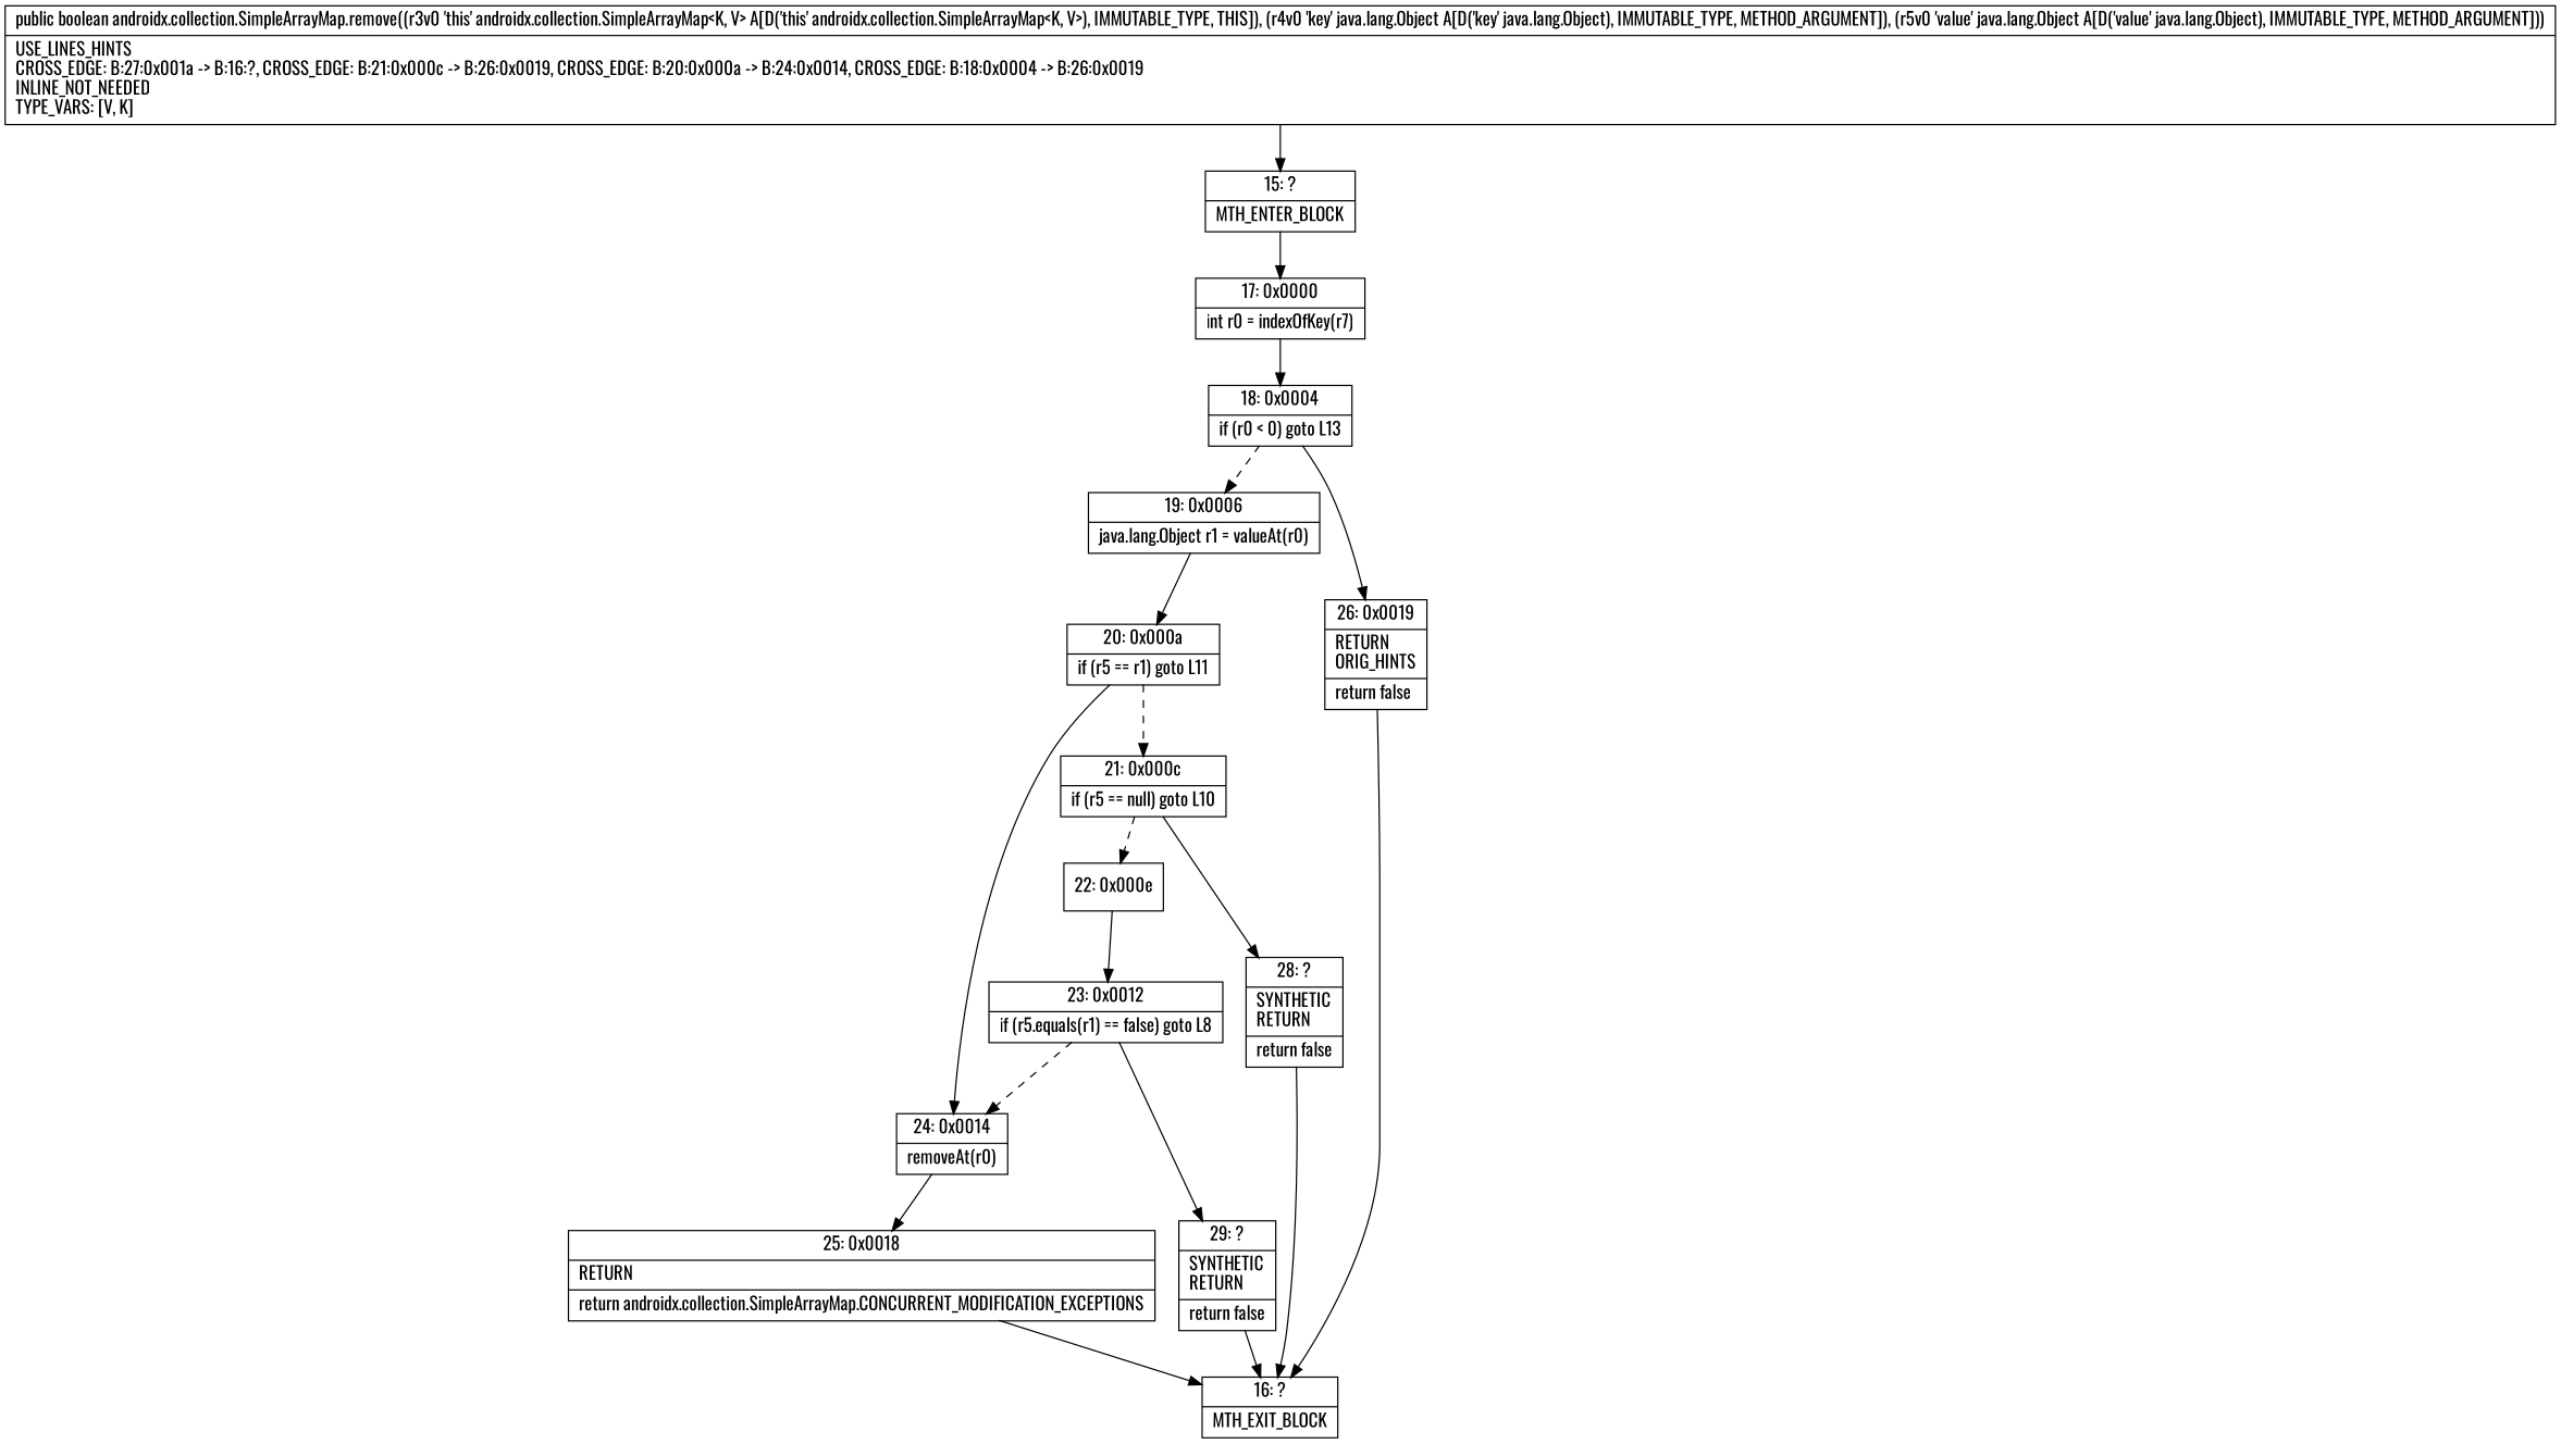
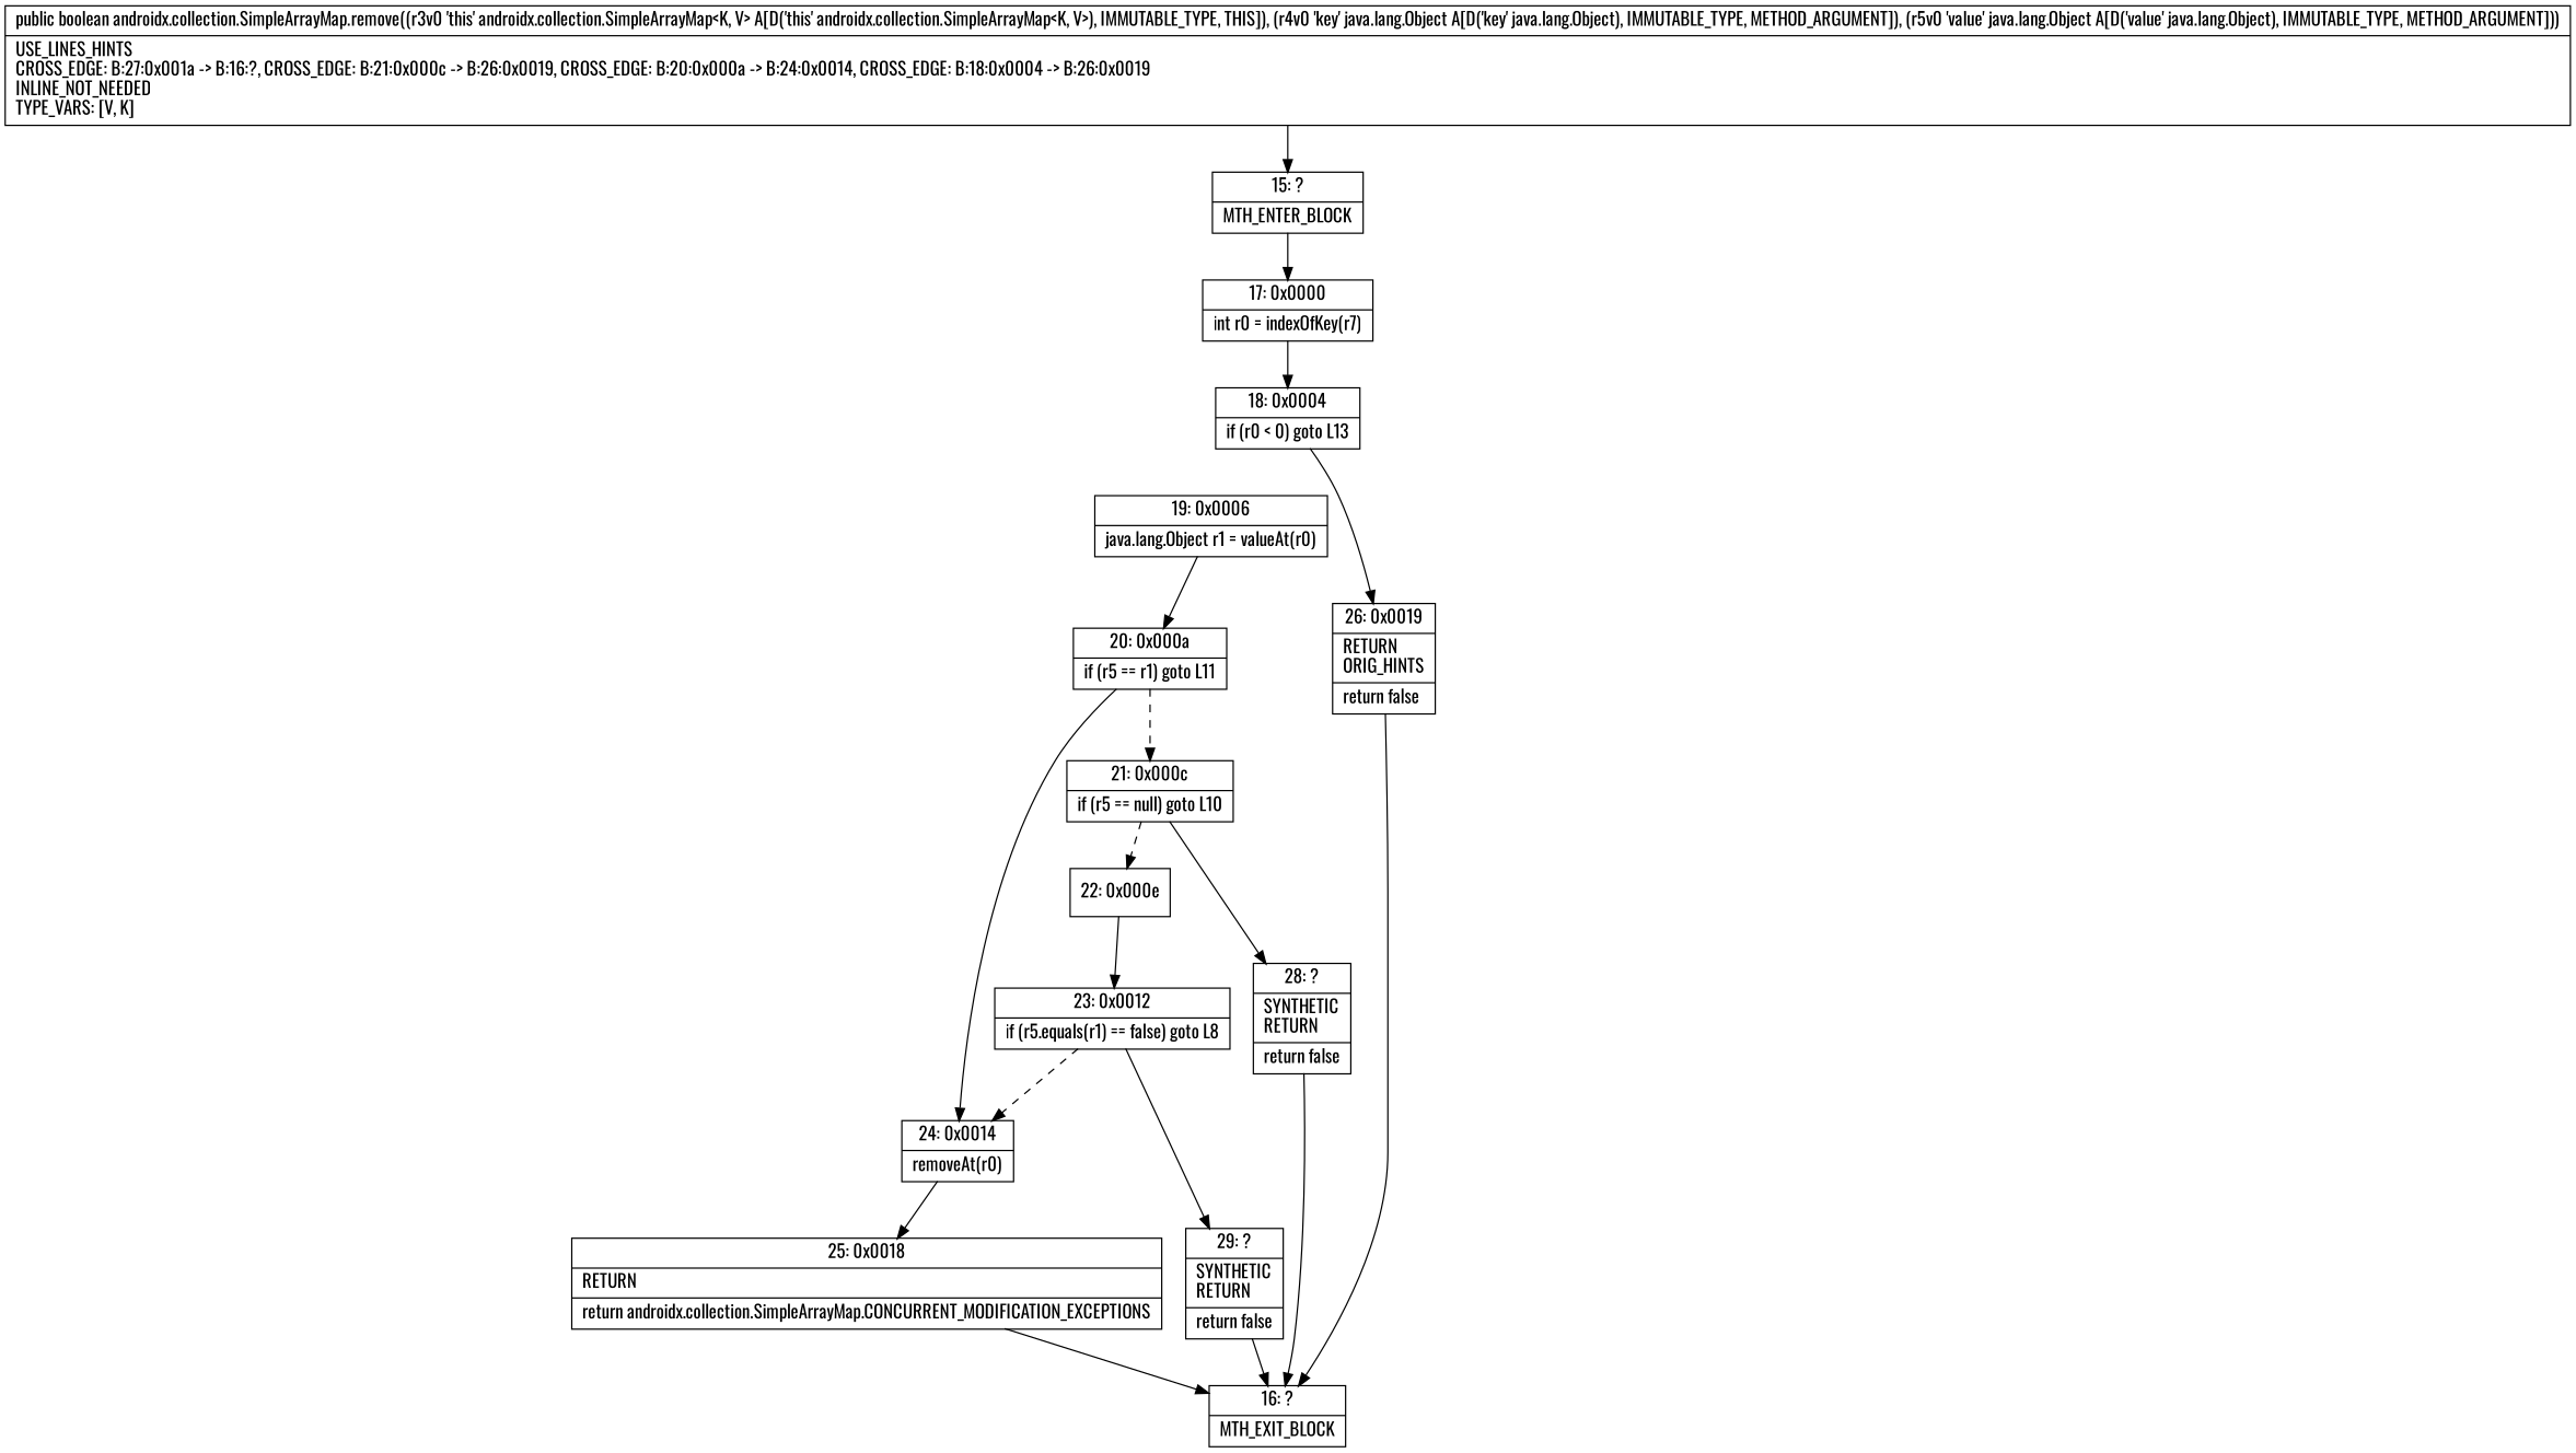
  digraph {
    fontname=Oswald
    node [fontname=Oswald shape=record]
    edge [fontname=Oswald]
    n1 [label="{15\:\ ?|MTH_ENTER_BLOCK\l}"]
    n2 [label="{17\:\ 0x0000|int r0 = indexOfKey(r7)\l}"]
    n3 [label="{18\:\ 0x0004|if (r0 \< 0) goto L13\l}"]
    n4 [label="{19\:\ 0x0006|java.lang.Object r1 = valueAt(r0)\l}"]
    n5 [label="{26\:\ 0x0019|RETURN\lORIG_HINTS\l|return false\l}"]
    n6 [label="{20\:\ 0x000a|if (r5 == r1) goto L11\l}"]
    n7 [label="{16\:\ ?|MTH_EXIT_BLOCK\l}"]
    n8 [label="{21\:\ 0x000c|if (r5 == null) goto L10\l}"]
    n9 [label="{24\:\ 0x0014|removeAt(r0)\l}"]
    n10 [label="{22\:\ 0x000e}"]
    n11 [label="{28\:\ ?|SYNTHETIC\lRETURN\l|return false\l}"]
    n12 [label="{25\:\ 0x0018|RETURN\l|return androidx.collection.SimpleArrayMap.CONCURRENT_MODIFICATION_EXCEPTIONS\l}"]
    n13 [label="{23\:\ 0x0012|if (r5.equals(r1) == false) goto L8\l}"]
    n14 [label="{29\:\ ?|SYNTHETIC\lRETURN\l|return false\l}"]
    n15 [label="{public boolean androidx.collection.SimpleArrayMap.remove((r3v0 'this' androidx.collection.SimpleArrayMap\<K, V\> A[D('this' androidx.collection.SimpleArrayMap\<K, V\>), IMMUTABLE_TYPE, THIS]), (r4v0 'key' java.lang.Object A[D('key' java.lang.Object), IMMUTABLE_TYPE, METHOD_ARGUMENT]), (r5v0 'value' java.lang.Object A[D('value' java.lang.Object), IMMUTABLE_TYPE, METHOD_ARGUMENT]))  | USE_LINES_HINTS\lCROSS_EDGE: B:27:0x001a \-\> B:16:?, CROSS_EDGE: B:21:0x000c \-\> B:26:0x0019, CROSS_EDGE: B:20:0x000a \-\> B:24:0x0014, CROSS_EDGE: B:18:0x0004 \-\> B:26:0x0019\lINLINE_NOT_NEEDED\lTYPE_VARS: [V, K]\l}"]
    n1 -> n2
    n2 -> n3
-   n3 -> n4 [style=dashed]
    n3 -> n5
    n4 -> n6
    n5 -> n7
    n6 -> n8 [style=dashed]
    n6 -> n9
    n8 -> n10 [style=dashed]
    n8 -> n11
    n9 -> n12
    n10 -> n13
    n11 -> n7
    n12 -> n7
    n13 -> n9 [style=dashed]
    n13 -> n14
    n14 -> n7
    n15 -> n1
  }
